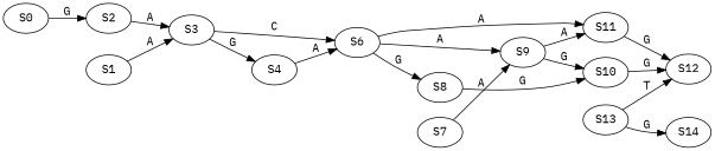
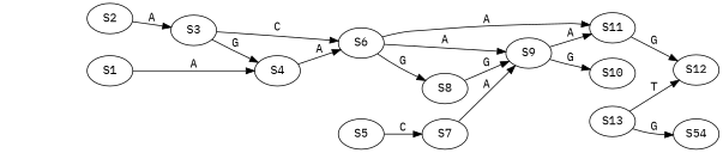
  strict digraph {
    fontname="IBM Plex Mono"
    rankdir=LR
    node [fontname="IBM Plex Mono"]
    edge [fontname="IBM Plex Mono"]
-   S0
    S2
    S1
    S3
    S4
    S6
+   S5
    S7
    S8
    S9
    S11
    S10
    S12
    S13
-   S14
-   S0 -> S2 [label=G]
+   S14 [label=S54]
    S2 -> S3 [label=A]
-   S1 -> S3 [label=A]
+   S1 -> S4 [label=A]
    S3 -> S4 [label=G]
    S3 -> S6 [label=C]
    S4 -> S6 [label=A]
    S6 -> S8 [label=G]
    S6 -> S9 [label=A]
    S6 -> S11 [label=A]
+   S5 -> S7 [label=C]
    S7 -> S9 [label=A]
-   S8 -> S10 [label=G]
+   S8 -> S9 [label=G]
    S9 -> S11 [label=A]
    S9 -> S10 [label=G]
    S11 -> S12 [label=G]
-   S10 -> S12 [label=G]
    S13 -> S12 [label=T]
    S13 -> S14 [label=G]
  }
